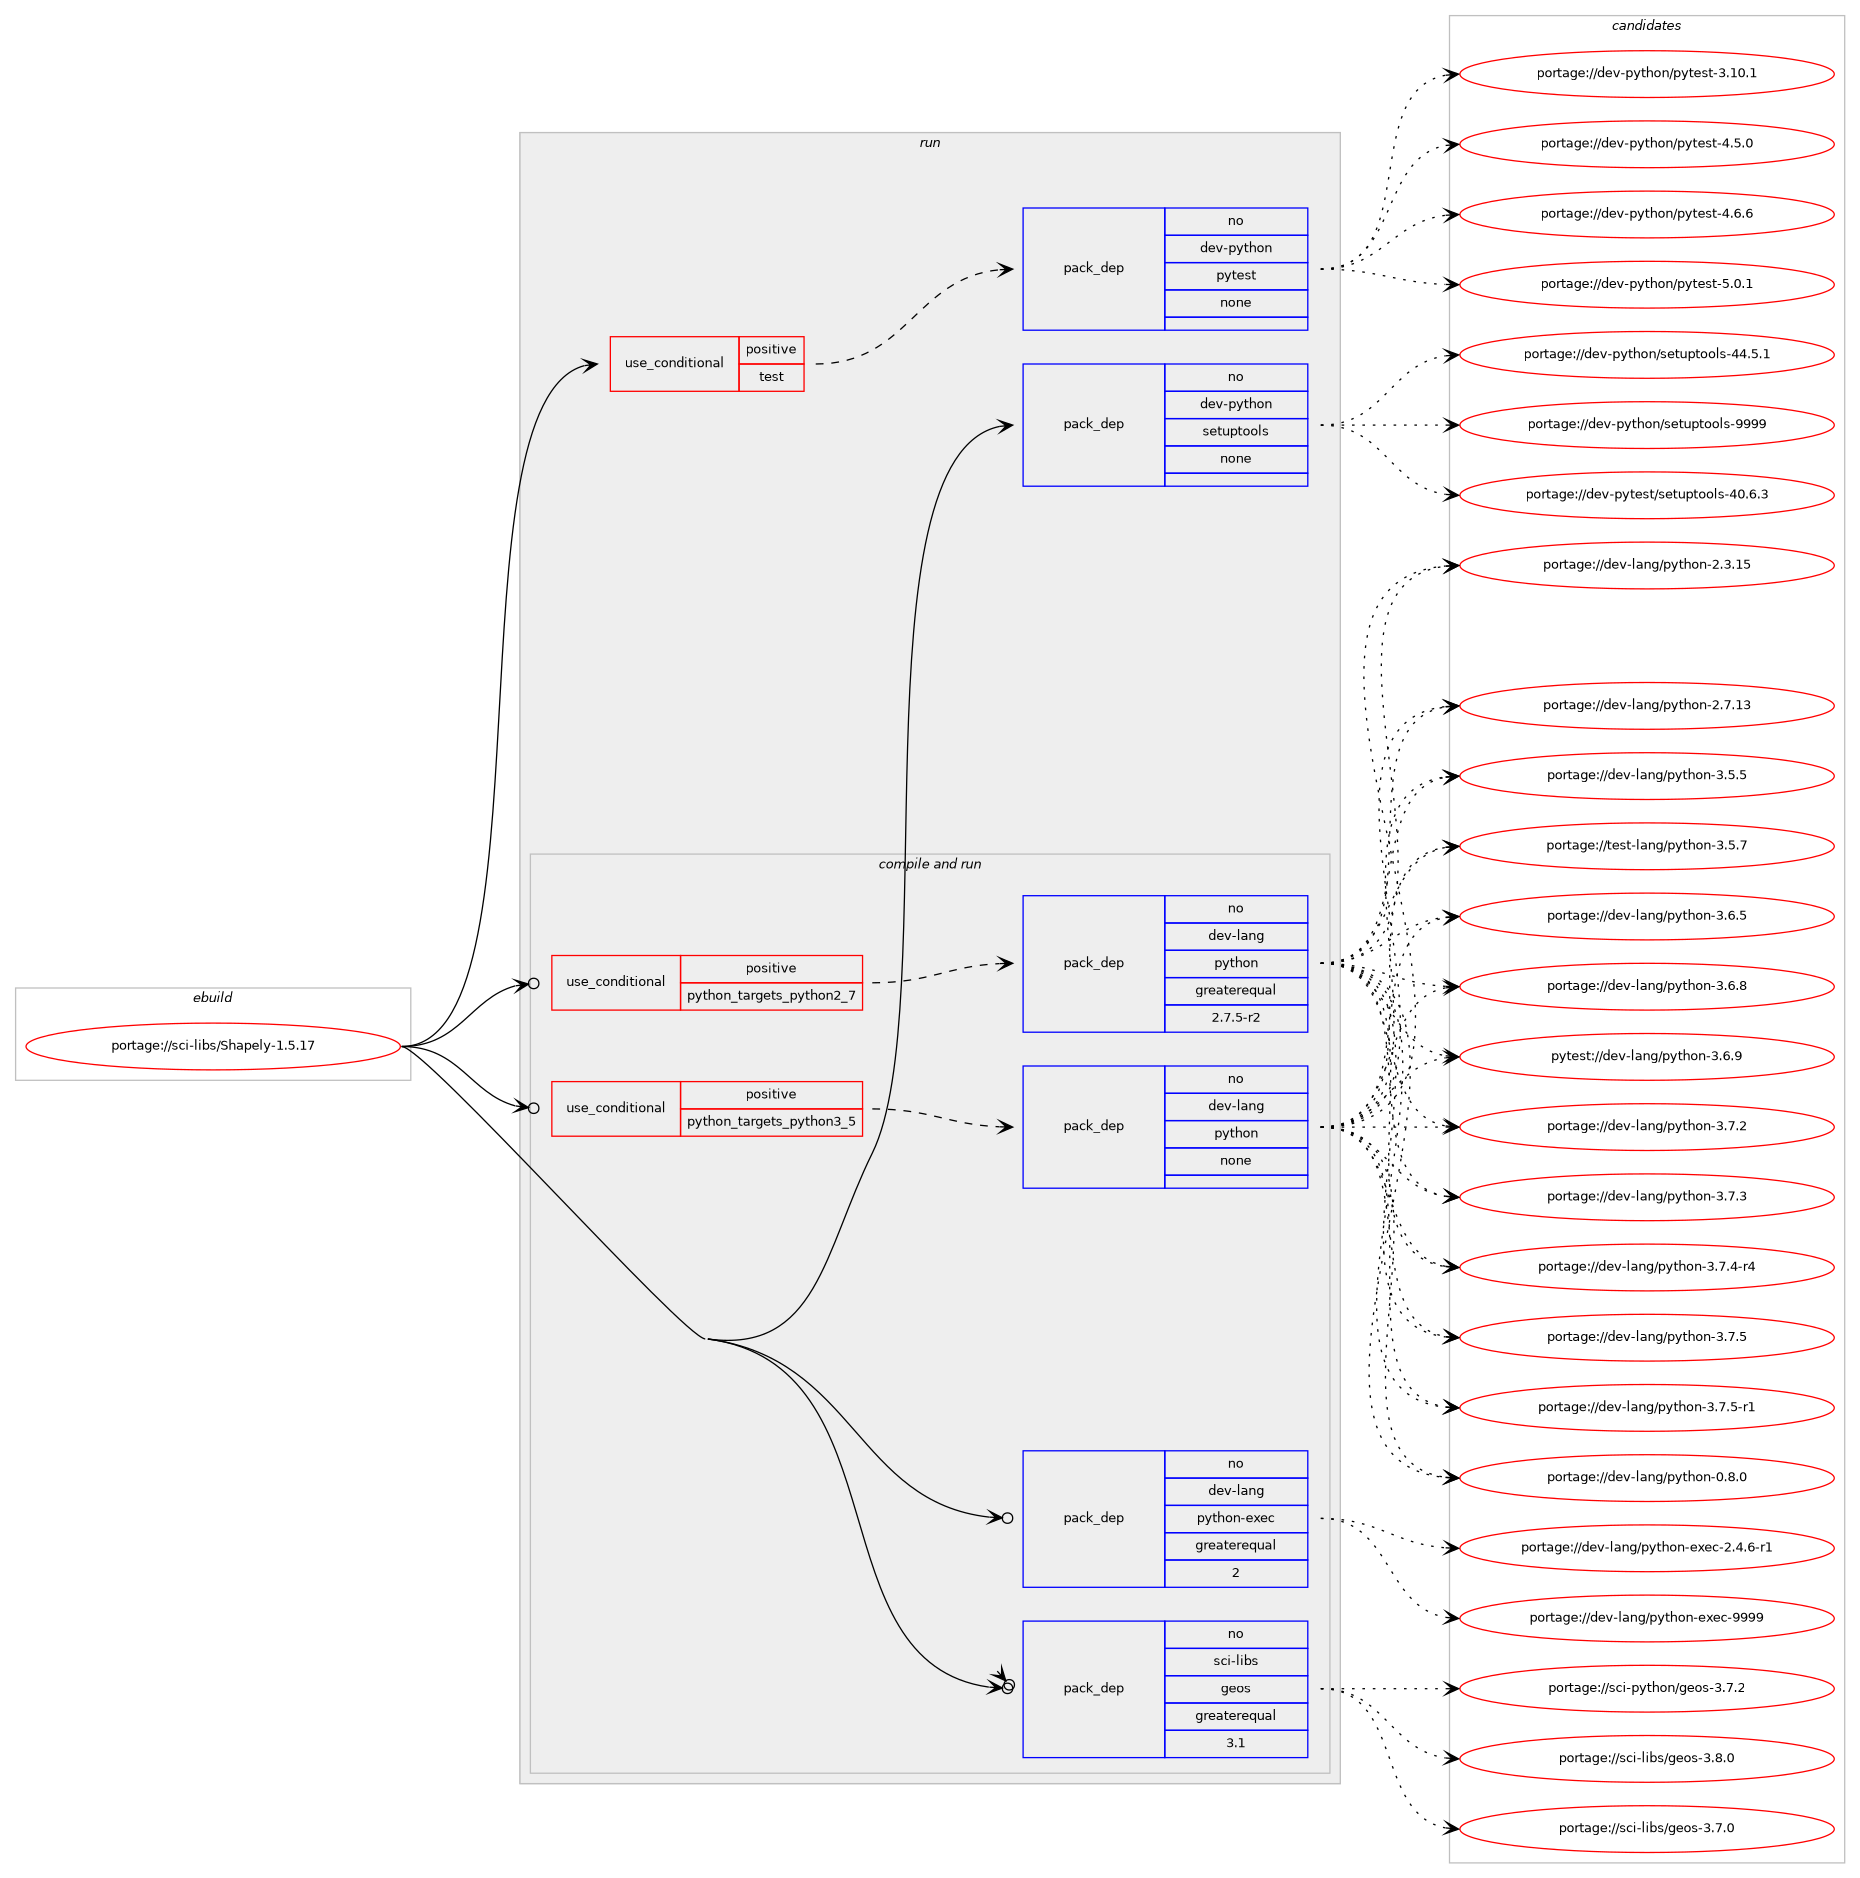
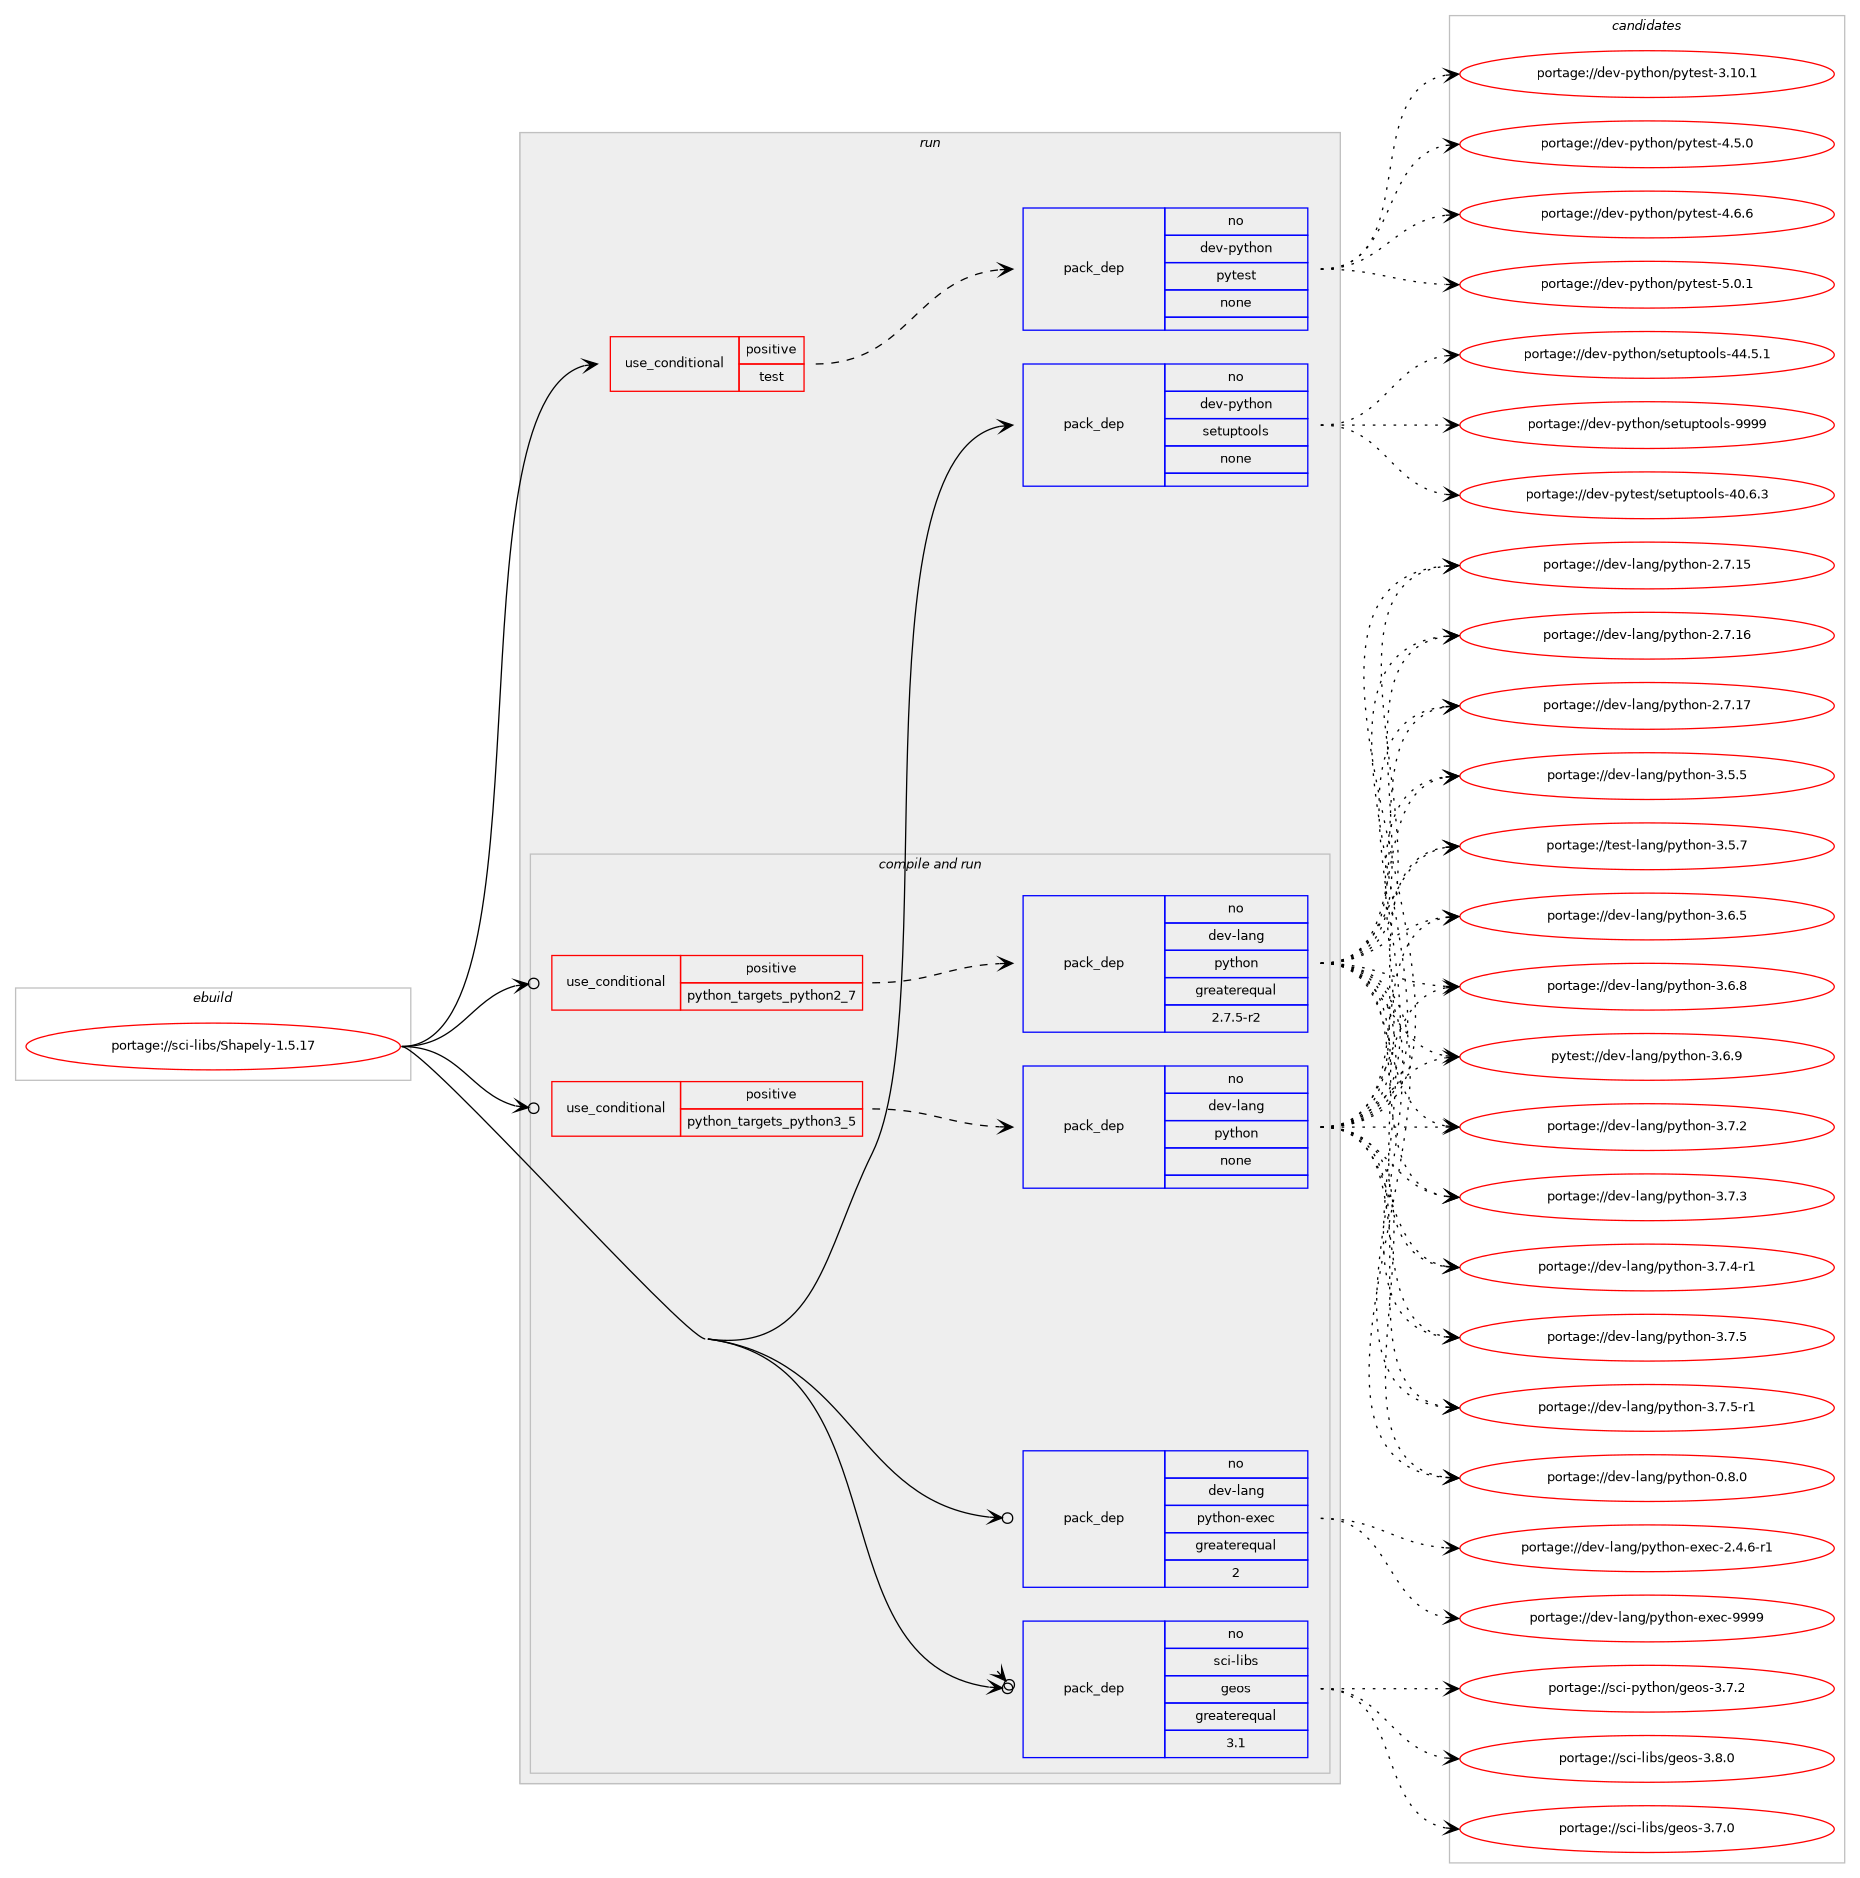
  digraph {
    compound=true
    concentrate=true
    fontname=Helvetica
    fontsize=10
    newrank=true
    rankdir=LR
    ranksep=1.5
    node [color=red fontname=Helvetica fontsize=10]
    edge [arrowhead=vee headport=w style=dotted tailport=e weight=100]
    n1 [label="portage://sci-libs/Shapely-1.5.17" width=4]
    n2 [color=blue label=<<TABLE BORDER="0" CELLBORDER="1" CELLSPACING="0" CELLPADDING="4" WIDTH="220"><TR><TD ROWSPAN="6" CELLPADDING="30">pack_dep</TD></TR><TR><TD WIDTH="110">no</TD></TR><TR><TD>dev-python</TD></TR><TR><TD>pytest</TD></TR><TR><TD>none</TD></TR><TR><TD></TD></TR></TABLE>> shape=none]
    n3 [label=<<TABLE BORDER="0" CELLBORDER="1" CELLSPACING="0" CELLPADDING="4"><TR><TD ROWSPAN="3" CELLPADDING="10">use_conditional</TD></TR><TR><TD>positive</TD></TR><TR><TD>test</TD></TR></TABLE>> shape=none]
    n4 [color=blue label=<<TABLE BORDER="0" CELLBORDER="1" CELLSPACING="0" CELLPADDING="4" WIDTH="220"><TR><TD ROWSPAN="6" CELLPADDING="30">pack_dep</TD></TR><TR><TD WIDTH="110">no</TD></TR><TR><TD>dev-python</TD></TR><TR><TD>setuptools</TD></TR><TR><TD>none</TD></TR><TR><TD></TD></TR></TABLE>> shape=none]
    n5 [color=blue label=<<TABLE BORDER="0" CELLBORDER="1" CELLSPACING="0" CELLPADDING="4" WIDTH="220"><TR><TD ROWSPAN="6" CELLPADDING="30">pack_dep</TD></TR><TR><TD WIDTH="110">no</TD></TR><TR><TD>dev-lang</TD></TR><TR><TD>python</TD></TR><TR><TD>greaterequal</TD></TR><TR><TD>2.7.5-r2</TD></TR></TABLE>> shape=none]
    n6 [label=<<TABLE BORDER="0" CELLBORDER="1" CELLSPACING="0" CELLPADDING="4"><TR><TD ROWSPAN="3" CELLPADDING="10">use_conditional</TD></TR><TR><TD>positive</TD></TR><TR><TD>python_targets_python2_7</TD></TR></TABLE>> shape=none]
    n7 [color=blue label=<<TABLE BORDER="0" CELLBORDER="1" CELLSPACING="0" CELLPADDING="4" WIDTH="220"><TR><TD ROWSPAN="6" CELLPADDING="30">pack_dep</TD></TR><TR><TD WIDTH="110">no</TD></TR><TR><TD>dev-lang</TD></TR><TR><TD>python</TD></TR><TR><TD>none</TD></TR><TR><TD></TD></TR></TABLE>> shape=none]
    n8 [label=<<TABLE BORDER="0" CELLBORDER="1" CELLSPACING="0" CELLPADDING="4"><TR><TD ROWSPAN="3" CELLPADDING="10">use_conditional</TD></TR><TR><TD>positive</TD></TR><TR><TD>python_targets_python3_5</TD></TR></TABLE>> shape=none]
    n9 [color=blue label=<<TABLE BORDER="0" CELLBORDER="1" CELLSPACING="0" CELLPADDING="4" WIDTH="220"><TR><TD ROWSPAN="6" CELLPADDING="30">pack_dep</TD></TR><TR><TD WIDTH="110">no</TD></TR><TR><TD>dev-lang</TD></TR><TR><TD>python-exec</TD></TR><TR><TD>greaterequal</TD></TR><TR><TD>2</TD></TR></TABLE>> shape=none]
    n10 [color=blue label=<<TABLE BORDER="0" CELLBORDER="1" CELLSPACING="0" CELLPADDING="4" WIDTH="220"><TR><TD ROWSPAN="6" CELLPADDING="30">pack_dep</TD></TR><TR><TD WIDTH="110">no</TD></TR><TR><TD>sci-libs</TD></TR><TR><TD>geos</TD></TR><TR><TD>greaterequal</TD></TR><TR><TD>3.1</TD></TR></TABLE>> shape=none]
    n11 [label="portage://dev-python/pytest-3.10.1" width=4]
    n12 [label="portage://dev-python/pytest-4.5.0" width=4]
    n13 [label="portage://dev-python/pytest-4.6.6" width=4]
    n14 [label="portage://dev-python/pytest-5.0.1" width=4]
    n15 [label="portage://dev-pytest/setuptools-40.6.3" width=4]
    n16 [label="portage://dev-python/setuptools-44.5.1" width=4]
    n17 [label="portage://dev-python/setuptools-9999" width=4]
-   n18 [label="portage://dev-lang/python-2.3.15" width=4]
-   n20 [label="portage://dev-lang/python-2.7.13" width=4]
+   n18 [label="portage://dev-lang/python-2.7.15" width=4]
+   n19 [label="portage://dev-lang/python-2.7.16" width=4]
+   n20 [label="portage://dev-lang/python-2.7.17" width=4]
    n21 [label="portage://dev-lang/python-3.5.5" width=4]
    n22 [label="portage://test-lang/python-3.5.7" width=4]
    n23 [label="portage://dev-lang/python-3.6.5" width=4]
    n24 [label="portage://dev-lang/python-3.6.8" width=4]
    n25 [label="pytest://dev-lang/python-3.6.9" width=4]
    n26 [label="portage://dev-lang/python-3.7.2" width=4]
    n27 [label="portage://dev-lang/python-3.7.3" width=4]
-   n28 [label="portage://dev-lang/python-3.7.4-r4" width=4]
+   n28 [label="portage://dev-lang/python-3.7.4-r1" width=4]
    n29 [label="portage://dev-lang/python-3.7.5" width=4]
    n30 [label="portage://dev-lang/python-3.7.5-r1" width=4]
    n31 [label="portage://dev-lang/python-0.8.0" width=4]
    n32 [label="portage://dev-lang/python-exec-2.4.6-r1" width=4]
    n33 [label="portage://dev-lang/python-exec-9999" width=4]
    n34 [label="portage://sci-libs/geos-3.7.0" width=4]
    n35 [label="portage://sci-python/geos-3.7.2" width=4]
    n36 [label="portage://sci-libs/geos-3.8.0" width=4]
    subgraph cluster_1 {
      color=gray
      label=<<i>ebuild</i>>
      rank=same
      n1
    }
    subgraph cluster_2 {
      color=gray
      label=<<i>dependencies</i>>
      subgraph cluster_3 {
        color=gray
        fillcolor="#eeeeee"
        label=<<i>compile</i>>
        style=filled
        subgraph sub_4 {
          color=gray
          fillcolor="#eeeeee"
          label=<<i>compile</i>>
          style=filled
          n3
          subgraph sub_5 {
            color=gray
            fillcolor="#eeeeee"
            label=<<i>compile</i>>
            style=filled
            n2
          }
        }
        subgraph sub_6 {
          color=gray
          fillcolor="#eeeeee"
          label=<<i>compile</i>>
          style=filled
          n4
        }
      }
      subgraph cluster_7 {
        color=gray
        fillcolor="#eeeeee"
        label=<<i>run</i>>
        style=filled
      }
      subgraph cluster_8 {
        color=gray
        fillcolor="#eeeeee"
        label=<<i>compile and run</i>>
        style=filled
        subgraph sub_9 {
          color=gray
          fillcolor="#eeeeee"
          label=<<i>compile and run</i>>
          style=filled
          n6
          subgraph sub_10 {
            color=gray
            fillcolor="#eeeeee"
            label=<<i>compile and run</i>>
            style=filled
            n5
          }
        }
        subgraph sub_11 {
          color=gray
          fillcolor="#eeeeee"
          label=<<i>compile and run</i>>
          style=filled
          n8
          subgraph sub_12 {
            color=gray
            fillcolor="#eeeeee"
            label=<<i>compile and run</i>>
            style=filled
            n7
          }
        }
        subgraph sub_13 {
          color=gray
          fillcolor="#eeeeee"
          label=<<i>compile and run</i>>
          style=filled
          n9
        }
        subgraph sub_14 {
          color=gray
          fillcolor="#eeeeee"
          label=<<i>compile and run</i>>
          style=filled
          n10
        }
      }
    }
    subgraph cluster_15 {
      color=gray
      label=<<i>candidates</i>>
      rank=same
      subgraph sub_16 {
        color=black
        label=<<i>candidates</i>>
        nodesep=1
        rank=same
        n11
        n12
        n13
        n14
      }
      subgraph sub_17 {
        color=black
        label=<<i>candidates</i>>
        nodesep=1
        rank=same
        n15
        n16
        n17
      }
      subgraph sub_18 {
        color=black
        label=<<i>candidates</i>>
        nodesep=1
        rank=same
        n18
+       n19
        n20
        n21
        n22
        n23
        n24
        n25
        n26
        n27
        n28
        n29
        n30
        n31
      }
      subgraph sub_19 {
        color=black
        label=<<i>candidates</i>>
        nodesep=1
        rank=same
        n18
+       n19
        n20
        n21
        n22
        n23
        n24
        n25
        n26
        n27
        n28
        n29
        n30
        n31
      }
      subgraph sub_20 {
        color=black
        label=<<i>candidates</i>>
        nodesep=1
        rank=same
        n32
        n33
      }
      subgraph sub_21 {
        color=black
        label=<<i>candidates</i>>
        nodesep=1
        rank=same
        n34
        n35
        n36
      }
    }
    n1 -> n3 [style=solid weight=20]
    n1 -> n4 [style=solid weight=20]
    n1 -> n6 [arrowhead=odotvee style=solid weight=20]
    n1 -> n8 [arrowhead=odotvee style=solid weight=20]
    n1 -> n9 [arrowhead=odotvee style=solid weight=20]
    n1 -> n10 [arrowhead=odotvee style=solid weight=20]
    n2 -> n11
    n2 -> n12
    n2 -> n13
    n2 -> n14
    n3 -> n2 [style=dashed weight=20]
    n4 -> n15
    n4 -> n16
    n4 -> n17
    n5 -> n18
+   n5 -> n19
    n5 -> n20
    n5 -> n21
    n5 -> n22
    n5 -> n23
    n5 -> n24
    n5 -> n25
    n5 -> n26
    n5 -> n27
    n5 -> n28
    n5 -> n29
    n5 -> n30
    n5 -> n31
    n6 -> n5 [style=dashed weight=20]
    n7 -> n18
+   n7 -> n19
    n7 -> n20
    n7 -> n21
    n7 -> n22
    n7 -> n23
    n7 -> n24
    n7 -> n25
    n7 -> n26
    n7 -> n27
    n7 -> n28
    n7 -> n29
    n7 -> n30
    n7 -> n31
    n8 -> n7 [style=dashed weight=20]
    n9 -> n32
    n9 -> n33
    n10 -> n34
    n10 -> n35
    n10 -> n36
  }
